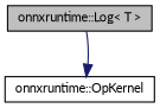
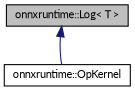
  digraph {
    fontname=Lato
    node [color=black fontname=Lato fontsize=10 shape=record style=filled]
    n1 [fillcolor=grey75 fontcolor=black height=0.2 label="onnxruntime::Log\< T \>" width=0.4]
    n2 [fillcolor=white height=0.2 label="onnxruntime::OpKernel" width=0.4]
-   n2 -> n1 [color=midnightblue dir=back fontname=Lato fontsize=10 labelfontname=Helvetica labelfontsize=10 style=solid]
+   n1 -> n2 [color=midnightblue dir=back fontname=Lato fontsize=10 labelfontname=Helvetica labelfontsize=10 style=solid]
  }
